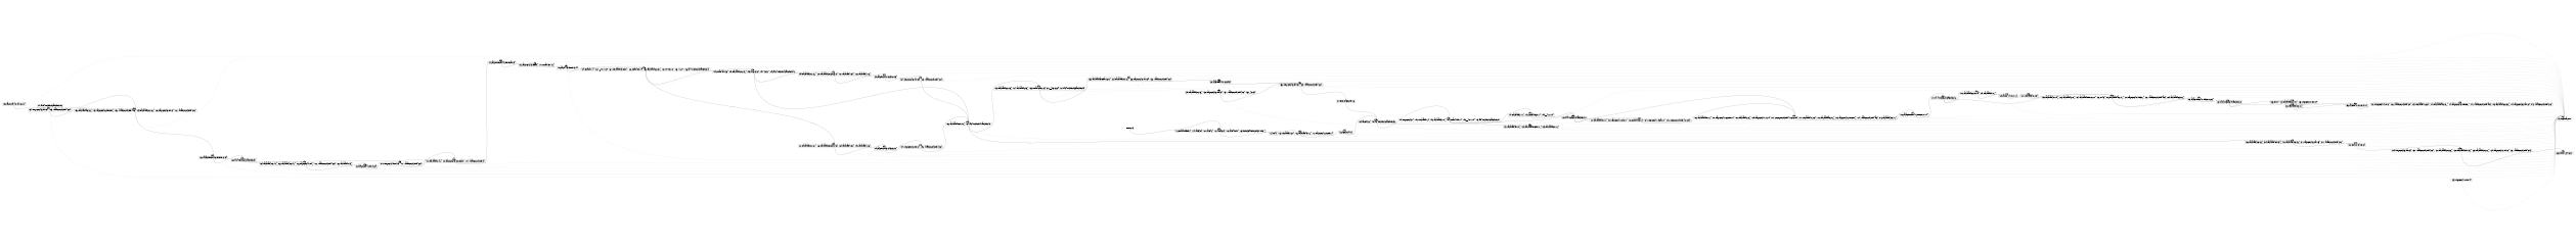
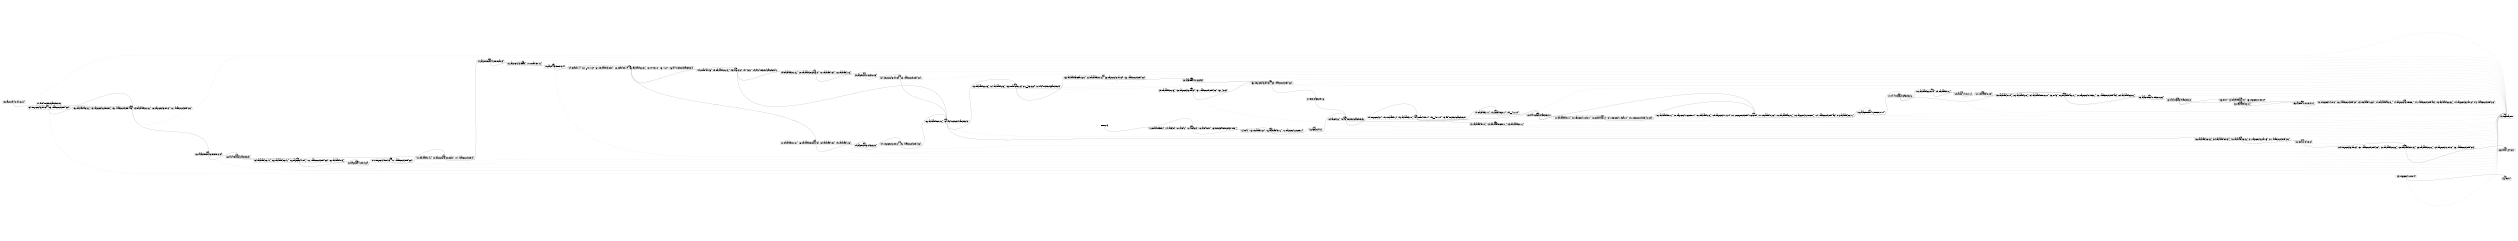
  digraph {
    rankdir=LR
    node [shape=record]
    edge [headport=n tailport=s]
    n1 [label=BB_entry143 shape=none]
    n2 [label="{7178: constant[undefined,v1]|7179: vardecl['pm']|7180: vardecl['p']|7181: vardecl['prop']|7182: vardecl['isColor']|7183: function-decl[function getStyle ( node p ),-]}"]
    n3 [label="{7184: new[v2]|7185: write-variable[v2,'pm']*|7186: read-variable['this',v8,-]|7187: read-property[v8,'properties',v4]}"]
    n4 [label="{7188: begin-for-in[v4,v5]}"]
    n5 [label="{7347: exceptional-return}"]
    n6 [label="{7189: has-next[v5,v6]|7190: if[v6](true-block:2406,false-block:2458)}"]
    n7 [label="{7191: next-property[v5,v7]|7192: write-variable[v7,'p']|7193: read-variable['p',v10,-]|7194: constant[\"width\",v11]|7195: ==[v10,v11,v9]|7196: if[v9](true-block:2408,false-block:2407)}"]
    n8 [label="{7341: read-variable['this',v10,-]|7342: read-variable['PropLine',v11,-]|7343: read-variable['pm',v12,-]}"]
    n9 [label="{7200: if[v9](true-block:2409,false-block:2410)}"]
    n10 [label="{7197: read-variable['p',v10,-]|7198: constant[\"height\",v11]|7199: ==[v10,v11,v9]}"]
    n11 [label="{7201: read-variable['this',v12,-]|7202: read-property[v12,'node',v11]|7203: constant[\"block\",v10]|7204: write-property[v11,'display',v10]|7205: \<property-non-null-undef\>[v12,'node']*}"]
    n12 [label="{7206: read-variable['this',v12,-]|7207: read-property[v12,'properties',v11]|7208: read-variable['p',v13,-]|7209: read-property[v11,v13,v10]|7210: \<property-non-null-undef\>[v12,'properties']|7211: write-variable[v10,'prop']*|7212: read-variable['lang',v16,-]|7213: read-property[v16,'isFunction',-]|7214: \<variable-non-null-undef\>['lang']|7215: read-variable['prop',v17,-]}"]
    n13 [label="{7216: call-lang.isFunction [v16,'isFunction',v17,v14]}"]
    n14 [label="{7217: if[v14](true-block:2413,false-block:2416)}"]
    n15 [label="{7218: read-variable['prop',v20,v19]|7219: read-variable['n',v21,-]}"]
    n16 [label="{7222: read-variable['pm',v19,-]|7223: read-variable['p',v20,-]|7224: read-variable['_mixin',v22,v21]|7225: new[v23]|7226: read-variable['lang',v27,-]|7227: read-property[v27,'isObject',-]|7228: \<variable-non-null-undef\>['lang']|7229: read-variable['prop',v28,-]}"]
    n17 [label="{7220: call-prop [v19,v20,v21,v18]}"]
    n18 [label="{7230: call-lang.isObject [v27,'isObject',v28,v25]}"]
    n19 [label="{7221: write-variable[v18,'prop']*}"]
    n20 [label="{7231: if[v25](true-block:2419,false-block:2420)}"]
    n21 [label="{7232: read-variable['prop',v24,-]}"]
    n22 [label="{7233: new[v24]|7234: read-variable['prop',v29,-]|7235: write-property[v24,'end',v29]}"]
    n23 [label="{7236: call-_mixin [v21,v22,v23,v24,v18]}"]
    n24 [label="{7237: write-property[v19,v20,v18]|7238: \<variable-non-null-undef\>['pm']|7239: write-variable[v18,'prop']*|7240: read-variable['lang',v31,-]|7241: read-property[v31,'isFunction',-]|7242: \<variable-non-null-undef\>['lang']|7243: read-variable['prop',v33,-]|7244: read-property[v33,'start',v32]|7245: \<variable-non-null-undef\>['prop']}"]
    n25 [label="{7247: if[v29](true-block:2425,false-block:2428)}"]
    n26 [label="{7256: read-variable['lang',v36,-]|7257: read-property[v36,'isFunction',-]|7258: \<variable-non-null-undef\>['lang']|7259: read-variable['prop',v38,-]|7260: read-property[v38,'end',v37]|7261: \<variable-non-null-undef\>['prop']}"]
    n27 [label="{7262: call-lang.isFunction [v36,'isFunction',v37,v34]}"]
    n28 [label="{7253: call-prop.start [v37,'start',v38,v34]}"]
    n29 [label="{7254: write-property[v35,'start',v34]|7255: \<variable-non-null-undef\>['prop']*}"]
    n30 [label="{7263: if[v34](true-block:2431,false-block:2434)}"]
    n31 [label="{7264: read-variable['prop',v40,-]|7265: read-variable['prop',v42,-]|7266: read-property[v42,'end',-]|7267: \<variable-non-null-undef\>['prop']|7268: read-variable['n',v43,-]}"]
    n32 [label="{7272: read-variable['p',v45,-]|7273: read-property[v45,'toLowerCase',-]|7274: \<variable-non-null-undef\>['p']}"]
    n33 [label="{7269: call-prop.end [v42,'end',v43,v39]}"]
    n34 [label="{7275: call-p.toLowerCase [v45,'toLowerCase',v43]}"]
    n35 [label="{7270: write-property[v40,'end',v39]|7271: \<variable-non-null-undef\>['prop']*}"]
    n36 [label="{7276: read-property[v43,'indexOf',-]|7277: constant[\"color\",v46]}"]
    n37 [label="{7278: call-null [v43,'indexOf',v46,v40]}"]
    n38 [label="{7279: constant[0.0,v41]|7280: \>=[v40,v41,v39]|7281: write-variable[v39,'isColor']*|7282: constant[\"end\",v49]|7283: read-variable['prop',v50,-]|7284: in[v49,v50,v48]|7285: ![v48,v47]|7286: if[v47](true-block:2439,false-block:2440)}"]
    n39 [label="{7287: read-variable['prop',v52,-]|7288: read-variable['getStyle',v54,v53]|7289: read-variable['n',v55,-]|7290: read-variable['p',v56,-]}"]
    n40 [label="{7291: constant[\"start\",v53]|7292: read-variable['prop',v54,-]|7293: in[v53,v54,v52]|7294: ![v52,v51]|7295: if[v51](true-block:2443,false-block:2446)}"]
    n41 [label="{7296: call-getStyle [v53,v54,v55,v56,v51]}"]
    n42 [label="{7299: read-variable['prop',v56,-]|7300: read-variable['getStyle',v58,v57]|7301: read-variable['n',v59,-]|7302: read-variable['p',v60,-]}"]
    n43 [label="{7306: read-variable['isColor',v51,-]|7307: if[v51](true-block:2447,false-block:2448)}"]
    n44 [label="{7297: write-property[v52,'end',v51]|7298: \<variable-non-null-undef\>['prop']*}"]
    n45 [label="{7303: call-getStyle [v57,v58,v59,v60,v55]}"]
    n46 [label="{7308: read-variable['prop',v53,-]|7309: read-variable['Color',v54,-]|7310: read-variable['prop',v56,-]|7311: read-property[v56,'start',v55]|7312: \<variable-non-null-undef\>['prop']}"]
    n47 [label="{7313: read-variable['prop',v53,-]|7314: read-variable['p',v55,-]|7315: constant[\"opacity\",v56]|7316: ==[v55,v56,v54]|7317: if[v54](true-block:2453,false-block:2454)}"]
    n48 [label="{7304: write-property[v56,'start',v55]|7305: \<variable-non-null-undef\>['prop']*}"]
    n49 [label="{7318: construct [-,v54,v55,v52]}"]
    n50 [label="{7329: read-variable['prop',v58,-]|7330: read-property[v58,'start',v57]|7331: \<variable-non-null-undef\>['prop']|7332: +[v57,v52]}"]
    n51 [label="{7333: read-variable['parseFloat',v58,v57]|7334: read-variable['prop',v60,-]|7335: read-property[v60,'start',v59]|7336: \<variable-non-null-undef\>['prop']}"]
    n52 [label="{7319: write-property[v53,'start',v52]|7320: \<variable-non-null-undef\>['prop']*|7321: read-variable['prop',v58,-]|7322: read-variable['Color',v59,-]|7323: read-variable['prop',v61,-]|7324: read-property[v61,'end',v60]|7325: \<variable-non-null-undef\>['prop']}"]
    n53 [label="{7338: write-property[v53,'start',v52]|7339: \<variable-non-null-undef\>['prop']*}"]
    n54 [label="{7337: call-parseFloat [v57,v58,v59,v52]}"]
    n55 [label="{7326: construct [-,v59,v60,v57]}"]
    n56 [label="{7340: end-for-in(begin-node:7188)}"]
    n57 [label="{7345: write-property[v10,'curve',v9]*}"]
+   n58 [label="{7346: return[v1]}"]
    n1 -> n2 [headlabel="    2402"]
    n2 -> n3 [headlabel="      2403"]
    n3 -> n4 [headlabel="      2404"]
    n3 -> n5 [color=gray headlabel="      2462"]
    n4 -> n5 [color=gray]
    n4 -> n6 [headlabel="      2405"]
    n6 -> n7 [headlabel="      2406"]
    n6 -> n8 [headlabel="      2458"]
    n7 -> n5 [color=gray]
    n7 -> n9 [headlabel="      2408"]
    n7 -> n10 [headlabel="      2407"]
    n8 -> n5 [color=gray]
    n9 -> n11 [headlabel="      2409"]
    n9 -> n12 [headlabel="      2410"]
    n10 -> n5 [color=gray]
    n10 -> n9
    n11 -> n5 [color=gray]
    n11 -> n12
    n12 -> n5 [color=gray]
    n12 -> n13 [headlabel="      2411"]
    n13 -> n5 [color=gray]
    n13 -> n14 [headlabel="      2412"]
    n14 -> n15 [headlabel="      2413"]
    n14 -> n16 [headlabel="      2416"]
    n15 -> n5 [color=gray]
    n15 -> n17 [headlabel="      2414"]
    n16 -> n5 [color=gray]
    n16 -> n18 [headlabel="      2417"]
    n17 -> n5 [color=gray]
    n17 -> n19 [headlabel="      2415"]
    n18 -> n5 [color=gray]
    n18 -> n20 [headlabel="      2418"]
    n19 -> n16
    n20 -> n21 [headlabel="      2419"]
    n20 -> n22 [headlabel="      2420"]
    n21 -> n5 [color=gray]
    n21 -> n23 [headlabel="      2421"]
    n22 -> n5 [color=gray]
    n22 -> n23
    n23 -> n5 [color=gray]
    n23 -> n24 [headlabel="      2422"]
    n24 -> n5 [color=gray]
    n25 -> n26 [headlabel="      2428"]
    n26 -> n5 [color=gray]
    n26 -> n27 [headlabel="      2429"]
    n27 -> n5 [color=gray]
    n27 -> n30 [headlabel="      2430"]
    n28 -> n5 [color=gray]
    n28 -> n29 [headlabel="      2427"]
    n29 -> n5 [color=gray]
    n29 -> n26
    n30 -> n31 [headlabel="      2431"]
    n30 -> n32 [headlabel="      2434"]
    n31 -> n5 [color=gray]
    n31 -> n33 [headlabel="      2432"]
    n32 -> n5 [color=gray]
    n32 -> n34 [headlabel="      2435"]
    n33 -> n5 [color=gray]
    n33 -> n35 [headlabel="      2433"]
    n34 -> n5 [color=gray]
    n34 -> n36 [headlabel="      2436"]
    n35 -> n5 [color=gray]
    n35 -> n32
    n36 -> n5 [color=gray]
    n36 -> n37 [headlabel="      2437"]
    n37 -> n5 [color=gray]
    n37 -> n38 [headlabel="      2438"]
    n38 -> n5 [color=gray]
    n38 -> n39 [headlabel="      2439"]
    n38 -> n40 [headlabel="      2440"]
    n39 -> n5 [color=gray]
    n39 -> n41 [headlabel="      2441"]
    n40 -> n5 [color=gray]
    n40 -> n42 [headlabel="      2443"]
    n40 -> n43 [headlabel="      2446"]
    n41 -> n5 [color=gray]
    n41 -> n44 [headlabel="      2442"]
    n42 -> n5 [color=gray]
    n42 -> n45 [headlabel="      2444"]
    n43 -> n5 [color=gray]
    n43 -> n46 [headlabel="      2447"]
    n43 -> n47 [headlabel="      2448"]
    n44 -> n5 [color=gray]
    n44 -> n43
    n45 -> n48 [headlabel="      2445"]
    n46 -> n5 [color=gray]
    n46 -> n49 [headlabel="      2449"]
    n47 -> n5 [color=gray]
    n47 -> n50 [color=gray headlabel="      2453"]
    n47 -> n51 [headlabel="      2454"]
    n48 -> n5 [color=gray]
    n48 -> n43
    n49 -> n5 [color=gray]
    n49 -> n52 [headlabel="      2450"]
    n50 -> n5 [color=gray]
    n50 -> n53 [headlabel="      2456"]
    n51 -> n5 [color=gray]
    n51 -> n54 [headlabel="      2455"]
    n52 -> n5 [color=gray]
    n52 -> n55 [headlabel="      2451"]
    n53 -> n5 [color=gray]
    n53 -> n56
    n54 -> n5 [color=gray]
    n54 -> n53
    n56 -> n6
    n57 -> n5 [color=gray]
+   n57 -> n58 [headlabel="      2461"]
  }
